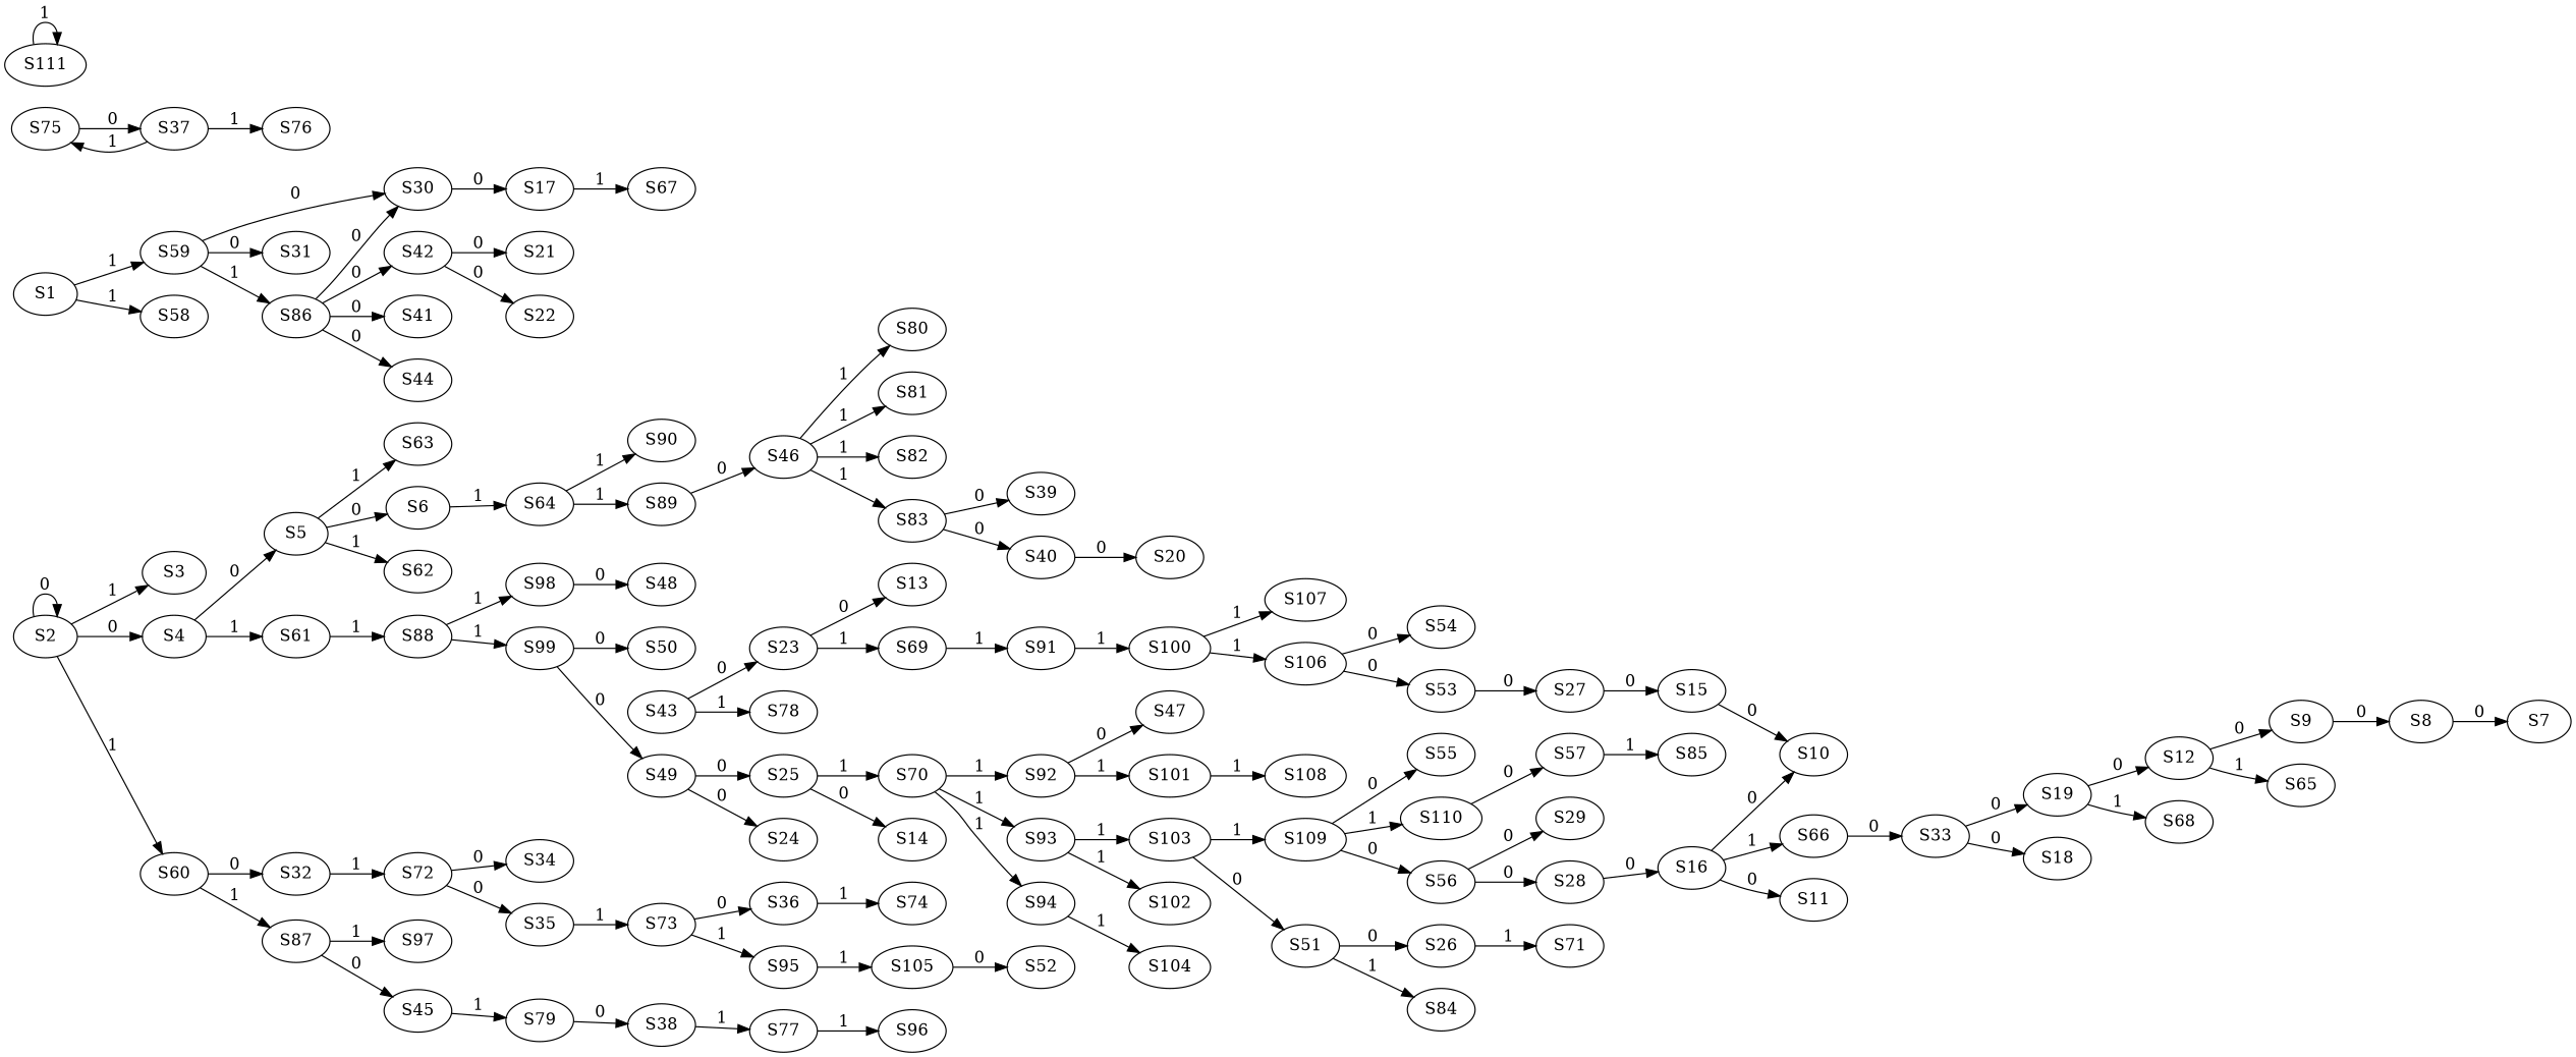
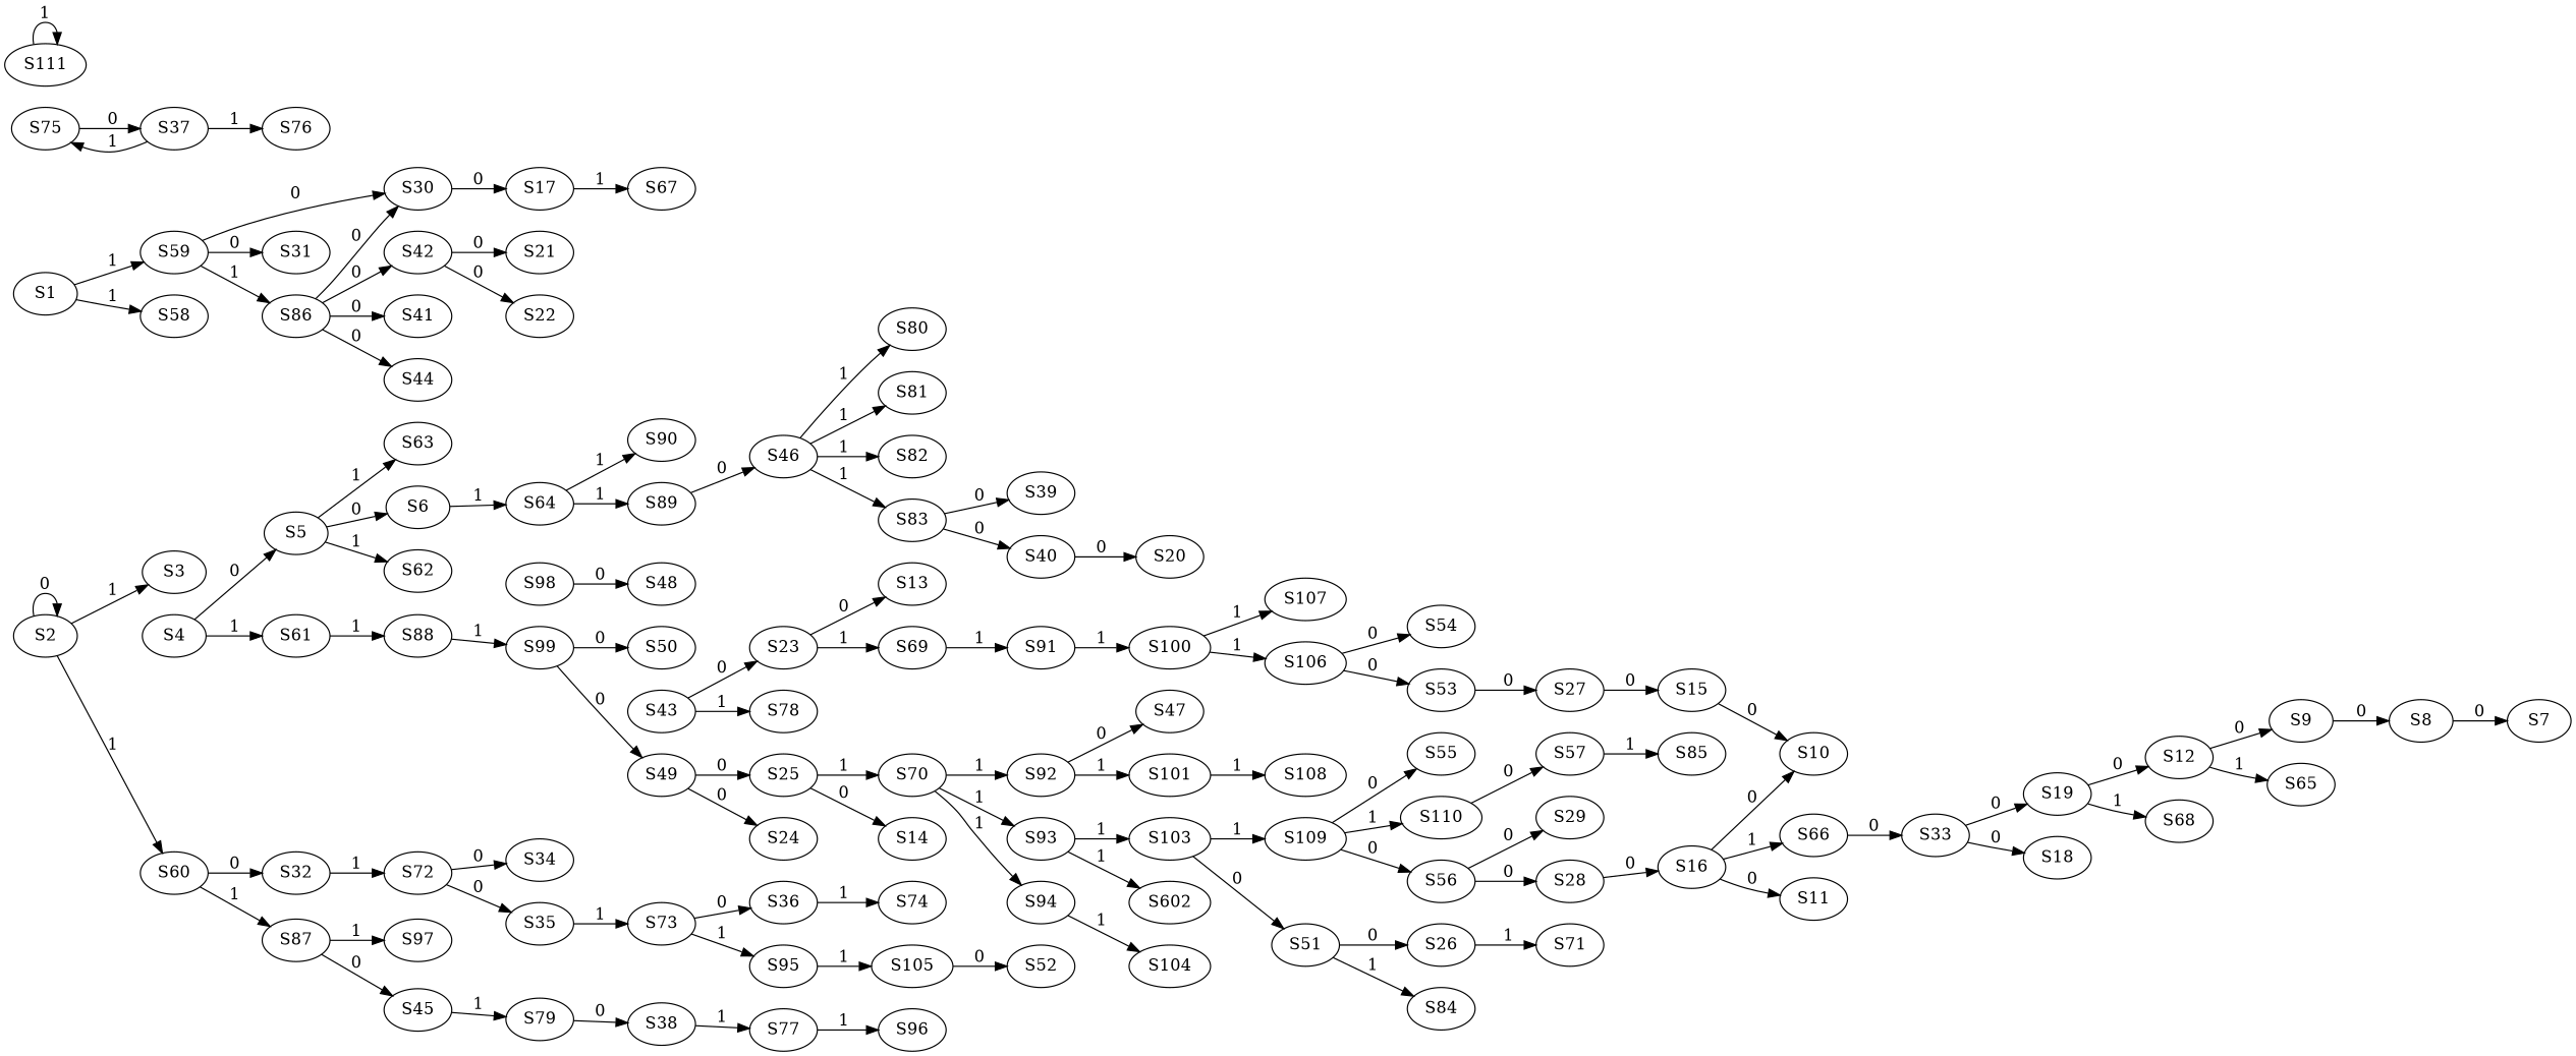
  strict digraph {
    rankdir=LR
    S2
    S3
    S4
    S60
    S5
    S61
    S32
    S87
    S6
    S62
    S63
    S88
    S64
    S89
    S90
    S8
    S7
    S9
    S12
    S65
    S16
    S10
    S11
    S66
    S33
    S19
    S68
    S23
    S13
    S69
    S91
    S25
    S14
    S70
    S92
    S93
    S94
    S27
    S15
    S28
    S30
    S17
    S67
    S18
    S40
    S20
    S42
    S21
    S22
    S43
    S78
    S49
    S24
    S51
    S26
    S84
    S71
    S53
    S56
    S29
    S59
    S31
    S86
    S41
    S44
    S72
    S45
    S97
    S34
    S35
    S73
    S36
    S95
    S74
    S105
    S75
    S37
    S76
    S79
    S38
    S77
    S96
    S83
    S39
    S46
    S80
    S81
    S82
    S47
    S101
    S108
    S98
    S48
    S99
    S50
    S103
    S109
    S55
    S110
    S52
    S106
    S54
    S57
    S85
    S1
    S58
    S100
-   S102
+   S102 [label=S602]
    S104
    S107
    S111
    S2 -> S2 [label=0]
    S2 -> S3 [label=1]
-   S2 -> S4 [label=0]
    S2 -> S60 [label=1]
    S4 -> S5 [label=0]
    S4 -> S61 [label=1]
    S60 -> S32 [label=0]
    S60 -> S87 [label=1]
    S5 -> S6 [label=0]
    S5 -> S62 [label=1]
    S5 -> S63 [label=1]
    S61 -> S88 [label=1]
    S32 -> S72 [label=1]
    S87 -> S45 [label=0]
    S87 -> S97 [label=1]
    S6 -> S64 [label=1]
-   S88 -> S98 [label=1]
    S88 -> S99 [label=1]
    S64 -> S89 [label=1]
    S64 -> S90 [label=1]
    S89 -> S46 [label=0]
    S8 -> S7 [label=0]
    S9 -> S8 [label=0]
    S12 -> S9 [label=0]
    S12 -> S65 [label=1]
    S16 -> S10 [label=0]
    S16 -> S11 [label=0]
    S16 -> S66 [label=1]
    S66 -> S33 [label=0]
    S33 -> S19 [label=0]
    S33 -> S18 [label=0]
    S19 -> S12 [label=0]
    S19 -> S68 [label=1]
    S23 -> S13 [label=0]
    S23 -> S69 [label=1]
    S69 -> S91 [label=1]
    S91 -> S100 [label=1]
    S25 -> S14 [label=0]
    S25 -> S70 [label=1]
    S70 -> S92 [label=1]
    S70 -> S93 [label=1]
    S70 -> S94 [label=1]
    S92 -> S47 [label=0]
    S92 -> S101 [label=1]
    S93 -> S103 [label=1]
    S93 -> S102 [label=1]
    S94 -> S104 [label=1]
    S27 -> S15 [label=0]
    S15 -> S10 [label=0]
    S28 -> S16 [label=0]
    S30 -> S17 [label=0]
    S17 -> S67 [label=1]
    S40 -> S20 [label=0]
    S42 -> S21 [label=0]
    S42 -> S22 [label=0]
    S43 -> S23 [label=0]
    S43 -> S78 [label=1]
    S49 -> S25 [label=0]
    S49 -> S24 [label=0]
    S51 -> S26 [label=0]
    S51 -> S84 [label=1]
    S26 -> S71 [label=1]
    S53 -> S27 [label=0]
    S56 -> S28 [label=0]
    S56 -> S29 [label=0]
    S59 -> S30 [label=0]
    S59 -> S31 [label=0]
    S59 -> S86 [label=1]
    S86 -> S30 [label=0]
    S86 -> S42 [label=0]
    S86 -> S41 [label=0]
    S86 -> S44 [label=0]
    S72 -> S34 [label=0]
    S72 -> S35 [label=0]
    S45 -> S79 [label=1]
    S35 -> S73 [label=1]
    S73 -> S36 [label=0]
    S73 -> S95 [label=1]
    S36 -> S74 [label=1]
    S95 -> S105 [label=1]
    S105 -> S52 [label=0]
    S75 -> S37 [label=0]
    S37 -> S75 [label=1]
    S37 -> S76 [label=1]
    S79 -> S38 [label=0]
    S38 -> S77 [label=1]
    S77 -> S96 [label=1]
    S83 -> S40 [label=0]
    S83 -> S39 [label=0]
    S46 -> S83 [label=1]
    S46 -> S80 [label=1]
    S46 -> S81 [label=1]
    S46 -> S82 [label=1]
    S101 -> S108 [label=1]
    S98 -> S48 [label=0]
    S99 -> S49 [label=0]
    S99 -> S50 [label=0]
    S103 -> S51 [label=0]
    S103 -> S109 [label=1]
    S109 -> S56 [label=0]
    S109 -> S55 [label=0]
    S109 -> S110 [label=1]
    S110 -> S57 [label=0]
    S106 -> S53 [label=0]
    S106 -> S54 [label=0]
    S57 -> S85 [label=1]
    S1 -> S59 [label=1]
    S1 -> S58 [label=1]
    S100 -> S106 [label=1]
    S100 -> S107 [label=1]
    S111 -> S111 [label=1]
  }
